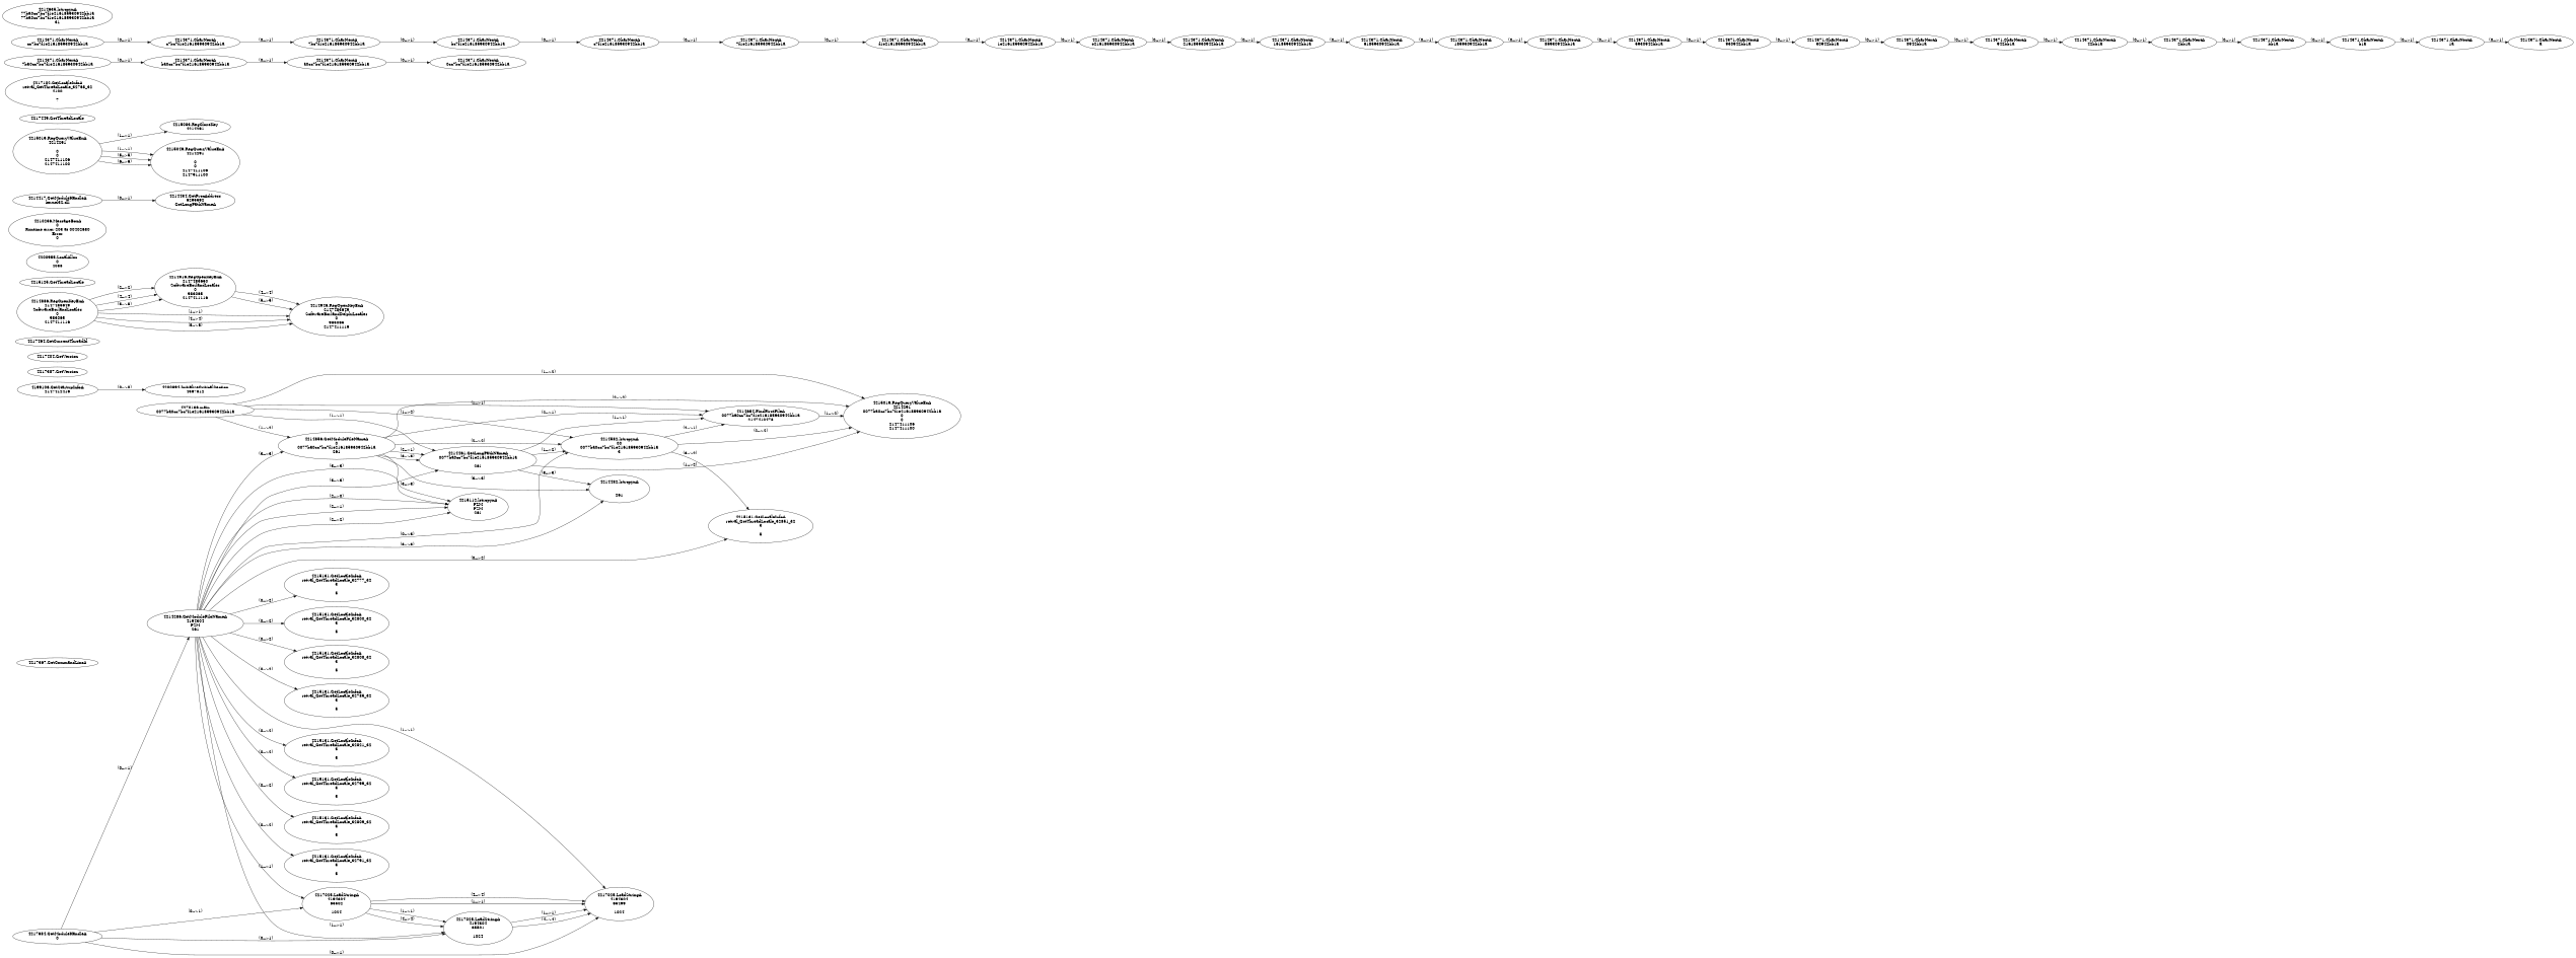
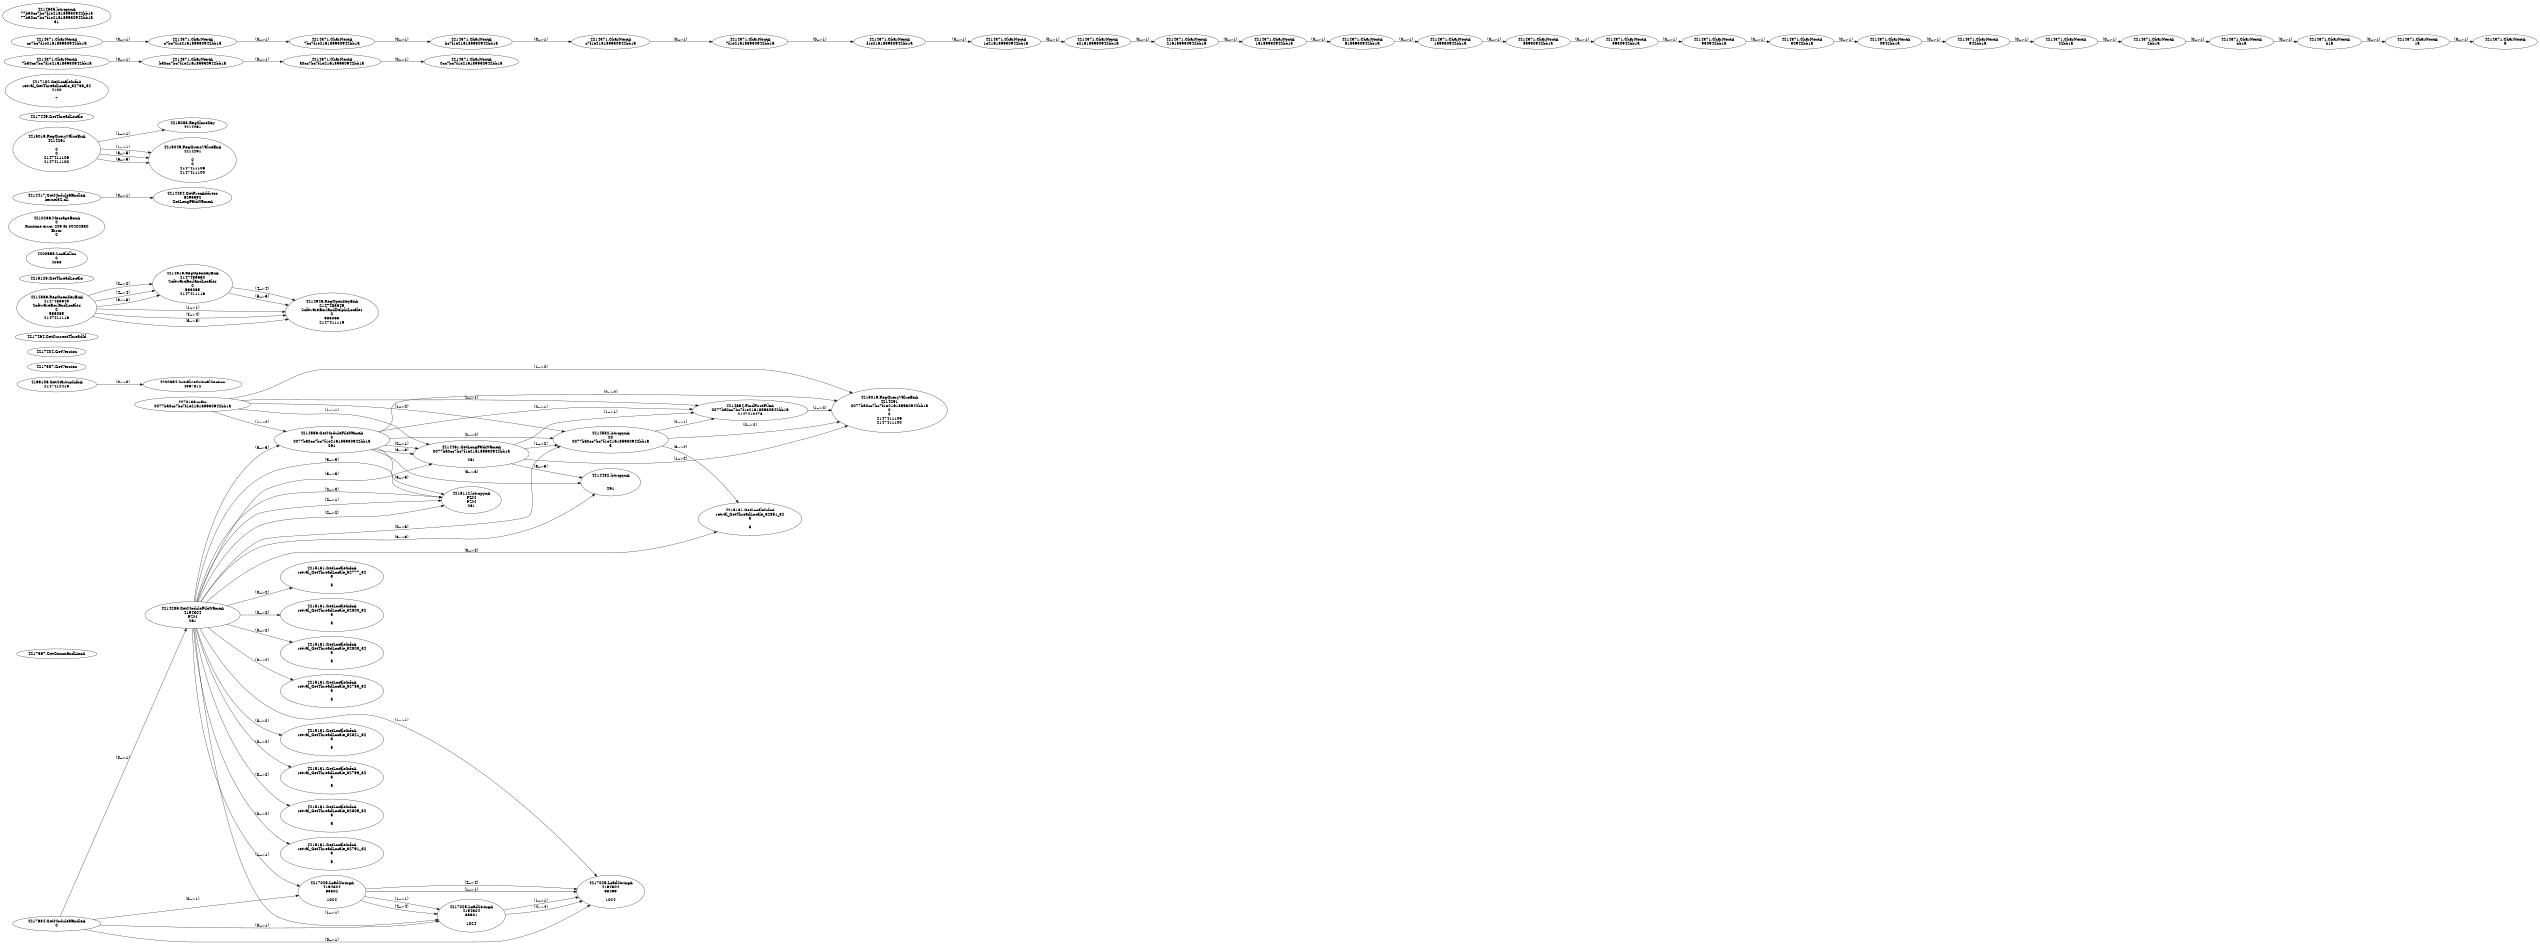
  digraph {
    rankdir=LR
    n1 [label="4270136.main\n0077ba0cc7bc7f1e216185930942bb1a"]
    n2 [label="4214856.GetModuleFileNameA\n0\n0077ba0cc7bc7f1e216185930942bb1a\n261"]
    n3 [label="4214461.GetLongPathNameA\n0077ba0cc7bc7f1e216185930942bb1a\n\n261"]
    n4 [label="4214582.lstrcpynA\n00\n0077ba0cc7bc7f1e216185930942bb1a\n3"]
    n5 [label="4214654.FindFirstFileA\n0077ba0cc7bc7f1e216185930942bb1a\n2147410478"]
    n6 [label="4215019.RegQueryValueExA\n4214291\n0077ba0cc7bc7f1e216185930942bb1a\n0\n0\n2147411106\n2147411100"]
    n7 [label="4215112.lstrcpynA\nPZM\nPZM\n261"]
    n8 [label="4214482.lstrcpynA\n\n\n261"]
    n9 [label="4215131.GetLocaleInfoA\nretval_GetThreadLocale_32851_32\n3\n\n5"]
    n10 [label="4217684.GetModuleHandleA\n0"]
    n11 [label="4214286.GetModuleFileNameA\n4194304\nPZM\n261"]
    n12 [label="4217025.LoadStringA\n4194304\n65502\n\n1024"]
    n13 [label="4217025.LoadStringA\n4194304\n65501\n\n1024"]
    n14 [label="4217025.LoadStringA\n4194304\n65499\n\n1024"]
    n15 [label="4215131.GetLocaleInfoA\nretval_GetThreadLocale_32777_32\n3\n\n5"]
    n16 [label="4215131.GetLocaleInfoA\nretval_GetThreadLocale_32800_32\n3\n\n5"]
    n17 [label="4215131.GetLocaleInfoA\nretval_GetThreadLocale_32808_32\n3\n\n5"]
    n18 [label="4215131.GetLocaleInfoA\nretval_GetThreadLocale_32785_32\n3\n\n5"]
    n19 [label="4215131.GetLocaleInfoA\nretval_GetThreadLocale_32821_32\n3\n\n5"]
    n20 [label="4215131.GetLocaleInfoA\nretval_GetThreadLocale_32799_32\n3\n\n5"]
    n21 [label="4215131.GetLocaleInfoA\nretval_GetThreadLocale_32809_32\n3\n\n5"]
    n22 [label="4215131.GetLocaleInfoA\nretval_GetThreadLocale_32791_32\n3\n\n5"]
    n23 [label="4217367.GetCommandLineA\n"]
    n24 [label="4199106.GetStartupInfoA\n2147412416"]
    n25 [label="4200894.InitializeCriticalSection\n4367812"]
    n26 [label="4217387.GetVersion\n"]
    n27 [label="4217404.GetVersion\n"]
    n28 [label="4217464.GetCurrentThreadId\n"]
    n29 [label="4214886.RegOpenKeyExA\n2147483649\nSoftware\Borland\Locales\n0\n983065\n2147411116"]
    n30 [label="4214916.RegOpenKeyExA\n2147483650\nSoftware\Borland\Locales\n0\n983065\n2147411116"]
    n31 [label="4214946.RegOpenKeyExA\n2147483649\nSoftware\Borland\Delphi\Locales\n0\n983065\n2147411116"]
    n32 [label="4215125.GetThreadLocale\n"]
    n33 [label="4200955.LocalAlloc\n0\n4088"]
    n34 [label="4210236.MessageBoxA\n0\nRuntime error 203 at 00402680\nError\n0"]
    n35 [label="4214417.GetModuleHandleA\nkernel32.dll"]
    n36 [label="4214434.GetProcAddress\n6295592\nGetLongPathNameA"]
    n37 [label="4215019.RegQueryValueExA\n4214291\n\n0\n0\n2147411106\n2147411100"]
    n38 [label="4215083.RegCloseKey\n4214291"]
-   n39 [label="4215049.RegQueryValueExA\n4214291\n\n0\n0\n2147411106\n2147911100"]
+   n39 [label="4215049.RegQueryValueExA\n4214291\n\n0\n0\n2147411106\n2147411100"]
    n40 [label="4217449.GetThreadLocale\n"]
    n41 [label="4217102.GetLocaleInfoA\nretval_GetThreadLocale_32768_32\n4100\n\n7"]
    n42 [label="4214371.CharNextA\n7ba0cc7bc7f1e216185930942bb1a"]
    n43 [label="4214371.CharNextA\nba0cc7bc7f1e216185930942bb1a"]
    n44 [label="4214371.CharNextA\na0cc7bc7f1e216185930942bb1a"]
    n45 [label="4214371.CharNextA\n0cc7bc7f1e216185930942bb1a"]
    n46 [label="4214371.CharNextA\ncc7bc7f1e216185930942bb1a"]
    n47 [label="4214371.CharNextA\nc7bc7f1e216185930942bb1a"]
    n48 [label="4214371.CharNextA\n7bc7f1e216185930942bb1a"]
    n49 [label="4214371.CharNextA\nbc7f1e216185930942bb1a"]
    n50 [label="4214371.CharNextA\nc7f1e216185930942bb1a"]
    n51 [label="4214371.CharNextA\n7f1e216185930942bb1a"]
    n52 [label="4214371.CharNextA\nf1e216185930942bb1a"]
    n53 [label="4214371.CharNextA\n1e216185930942bb1a"]
    n54 [label="4214371.CharNextA\ne216185930942bb1a"]
    n55 [label="4214371.CharNextA\n216185930942bb1a"]
    n56 [label="4214371.CharNextA\n16185930942bb1a"]
    n57 [label="4214371.CharNextA\n6185930942bb1a"]
    n58 [label="4214371.CharNextA\n185930942bb1a"]
    n59 [label="4214371.CharNextA\n85930942bb1a"]
    n60 [label="4214371.CharNextA\n5930942bb1a"]
    n61 [label="4214371.CharNextA\n930942bb1a"]
    n62 [label="4214371.CharNextA\n30942bb1a"]
    n63 [label="4214371.CharNextA\n0942bb1a"]
    n64 [label="4214371.CharNextA\n942bb1a"]
    n65 [label="4214371.CharNextA\n42bb1a"]
    n66 [label="4214371.CharNextA\n2bb1a"]
    n67 [label="4214371.CharNextA\nbb1a"]
    n68 [label="4214371.CharNextA\nb1a"]
    n69 [label="4214371.CharNextA\n1a"]
    n70 [label="4214371.CharNextA\na"]
    n71 [label="4214635.lstrcpynA\n77ba0cc7bc7f1e216185930942bb1a\n77ba0cc7bc7f1e216185930942bb1a\n31"]
    n1 -> n2 [label="(1-->2)"]
    n1 -> n3 [label="(1-->1)"]
    n1 -> n4 [label="(1-->2)"]
    n1 -> n5 [label="(1-->1)"]
    n1 -> n6 [label="(1-->2)"]
    n2 -> n3 [label="(2-->1)"]
    n2 -> n3 [label="(3-->3)"]
    n2 -> n4 [label="(2-->2)"]
    n2 -> n5 [label="(2-->1)"]
    n2 -> n6 [label="(2-->2)"]
    n2 -> n7 [label="(3-->3)"]
    n2 -> n8 [label="(3-->3)"]
    n3 -> n4 [label="(1-->2)"]
    n3 -> n5 [label="(1-->1)"]
    n3 -> n6 [label="(1-->2)"]
    n3 -> n8 [label="(3-->3)"]
    n4 -> n5 [label="(2-->1)"]
    n4 -> n6 [label="(2-->2)"]
    n4 -> n9 [label="(3-->2)"]
    n5 -> n6 [label="(1-->2)"]
    n10 -> n11 [label="(0-->1)"]
    n10 -> n12 [label="(0-->1)"]
    n10 -> n13 [label="(0-->1)"]
    n10 -> n14 [label="(0-->1)"]
    n11 -> n2 [label="(3-->3)"]
    n11 -> n3 [label="(3-->3)"]
    n11 -> n4 [label="(0-->3)"]
    n11 -> n7 [label="(2-->1)"]
    n11 -> n7 [label="(2-->2)"]
    n11 -> n7 [label="(3-->3)"]
    n11 -> n7 [label="(2-->0)"]
    n11 -> n8 [label="(3-->3)"]
    n11 -> n9 [label="(0-->2)"]
    n11 -> n12 [label="(1-->1)"]
    n11 -> n13 [label="(1-->1)"]
    n11 -> n14 [label="(1-->1)"]
    n11 -> n15 [label="(0-->2)"]
    n11 -> n16 [label="(0-->2)"]
    n11 -> n17 [label="(0-->2)"]
    n11 -> n18 [label="(0-->2)"]
    n11 -> n19 [label="(0-->2)"]
    n11 -> n20 [label="(0-->2)"]
    n11 -> n21 [label="(0-->2)"]
    n11 -> n22 [label="(0-->2)"]
    n12 -> n13 [label="(1-->1)"]
    n12 -> n13 [label="(4-->4)"]
    n12 -> n14 [label="(1-->1)"]
    n12 -> n14 [label="(4-->4)"]
    n13 -> n14 [label="(1-->1)"]
    n13 -> n14 [label="(4-->4)"]
    n24 -> n25 [label="(0-->0)"]
    n29 -> n30 [label="(2-->2)"]
    n29 -> n30 [label="(4-->4)"]
    n29 -> n30 [label="(5-->5)"]
    n29 -> n31 [label="(1-->1)"]
    n29 -> n31 [label="(4-->4)"]
    n29 -> n31 [label="(5-->5)"]
    n30 -> n31 [label="(4-->4)"]
    n30 -> n31 [label="(5-->5)"]
    n35 -> n36 [label="(0-->1)"]
    n37 -> n38 [label="(1-->1)"]
    n37 -> n39 [label="(1-->1)"]
    n37 -> n39 [label="(5-->5)"]
    n37 -> n39 [label="(6-->6)"]
    n42 -> n43 [label="(0-->1)"]
    n43 -> n44 [label="(0-->1)"]
    n44 -> n45 [label="(0-->1)"]
    n46 -> n47 [label="(0-->1)"]
    n47 -> n48 [label="(0-->1)"]
    n48 -> n49 [label="(0-->1)"]
    n49 -> n50 [label="(0-->1)"]
    n50 -> n51 [label="(0-->1)"]
    n51 -> n52 [label="(0-->1)"]
    n52 -> n53 [label="(0-->1)"]
    n53 -> n54 [label="(0-->1)"]
    n54 -> n55 [label="(0-->1)"]
    n55 -> n56 [label="(0-->1)"]
    n56 -> n57 [label="(0-->1)"]
    n57 -> n58 [label="(0-->1)"]
    n58 -> n59 [label="(0-->1)"]
    n59 -> n60 [label="(0-->1)"]
    n60 -> n61 [label="(0-->1)"]
    n61 -> n62 [label="(0-->1)"]
    n62 -> n63 [label="(0-->1)"]
    n63 -> n64 [label="(0-->1)"]
    n64 -> n65 [label="(0-->1)"]
    n65 -> n66 [label="(0-->1)"]
    n66 -> n67 [label="(0-->1)"]
    n67 -> n68 [label="(0-->1)"]
    n68 -> n69 [label="(0-->1)"]
    n69 -> n70 [label="(0-->1)"]
  }
